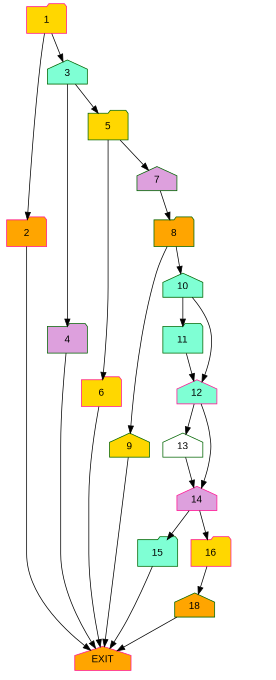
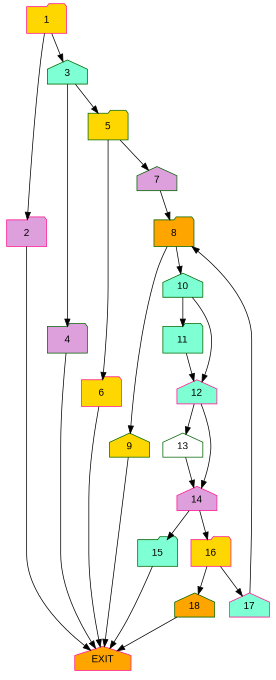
  digraph {
    fontname="Liberation Sans"
    node [color=darkgreen fillcolor=aquamarine fontname="Liberation Sans" shape=house style=filled]
    edge [fontname="Liberation Sans"]
    1 [color=deeppink fillcolor=gold shape=folder]
-   2 [color=deeppink fillcolor=orange shape=folder]
+   2 [color=deeppink fillcolor=plum shape=folder]
    3
    n4 [color=deeppink fillcolor=orange label=EXIT]
    4 [fillcolor=plum shape=folder]
    5 [fillcolor=gold shape=folder]
    6 [color=deeppink fillcolor=gold shape=folder]
    7 [fillcolor=plum]
    8 [fillcolor=orange shape=folder]
    9 [fillcolor=gold]
    10
    11 [shape=folder]
    12 [color=deeppink]
    13 [fillcolor=white]
    14 [color=deeppink fillcolor=plum]
    15 [shape=folder]
    16 [color=deeppink fillcolor=gold shape=folder]
+   17 [color=deeppink]
    18 [fillcolor=orange]
    1 -> 2
    1 -> 3
    2 -> n4
    3 -> 4
    3 -> 5
    4 -> n4
    5 -> 6
    5 -> 7
    6 -> n4
    7 -> 8
    8 -> 9
    8 -> 10
    9 -> n4
    10 -> 11
    10 -> 12
    11 -> 12
    12 -> 13
    12 -> 14
    13 -> 14
    14 -> 15
    14 -> 16
    15 -> n4
+   16 -> 17
    16 -> 18
+   17 -> 8
    18 -> n4
  }
